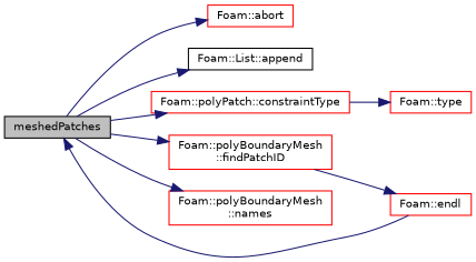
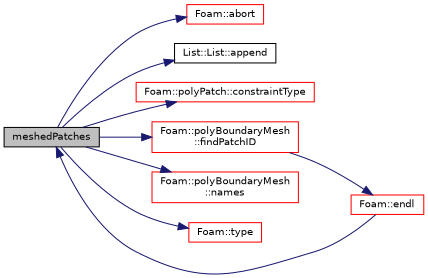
  digraph {
    rankdir=LR
    node [color=red fontname=Helvetica fontsize=10 shape=record]
    edge [color=midnightblue fontname=Helvetica fontsize=10 labelfontname=Helvetica labelfontsize=10 style=solid]
    n1 [color=black fillcolor=grey75 fontcolor=black height=0.2 label=meshedPatches style=filled width=0.4]
    n2 [height=0.2 label="Foam::abort" width=0.4]
-   n3 [color=black height=0.2 label="Foam::List::append" width=0.4]
+   n3 [color=black height=0.2 label="List::List::append" width=0.4]
    n4 [height=0.2 label="Foam::polyPatch::constraintType" width=0.4]
    n5 [height=0.2 label="Foam::polyBoundaryMesh\l::findPatchID" width=0.4]
    n6 [height=0.2 label="Foam::polyBoundaryMesh\l::names" width=0.4]
    n7 [height=0.2 label="Foam::type" width=0.4]
    n8 [height=0.2 label="Foam::endl" width=0.4]
    n1 -> n2
    n1 -> n3
    n1 -> n4
    n1 -> n5
    n1 -> n6
-   n4 -> n7
+   n1 -> n7
    n5 -> n8
    n8 -> n1
  }
